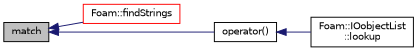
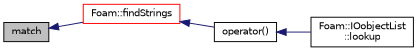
  digraph {
    fontname="DejaVu Sans"
    rankdir=LR
    node [color=black fontname="DejaVu Sans" fontsize=10 shape=record]
    edge [color=midnightblue dir=back fontname="DejaVu Sans" fontsize=10 labelfontname=FreeSans labelfontsize=10 style=solid]
    n1 [fillcolor=grey75 fontcolor=black height=0.2 label=match style=filled width=0.4]
    n2 [color=red height=0.2 label="Foam::findStrings" width=0.4]
    n3 [height=0.2 label="operator()" width=0.4]
    n4 [height=0.2 label="Foam::IOobjectList\l::lookup" width=0.4]
    n1 -> n2
-   n1 -> n3
+   n2 -> n3
    n3 -> n4
  }
